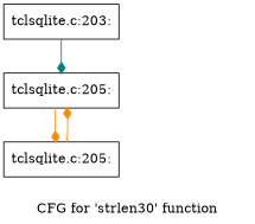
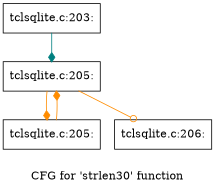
  digraph {
    label="CFG for 'strlen30' function"
    node [shape=record]
    edge [color=darkorange arrowhead=diamond]
    n1 [label="{tclsqlite.c:203:}"]
    n2 [label="{tclsqlite.c:205:}"]
    n3 [label="{tclsqlite.c:205:}"]
+   n4 [label="{tclsqlite.c:206:}"]
    n1 -> n2 [color=teal]
    n2 -> n3
+   n2 -> n4 [arrowhead=odot]
    n3 -> n2
  }
